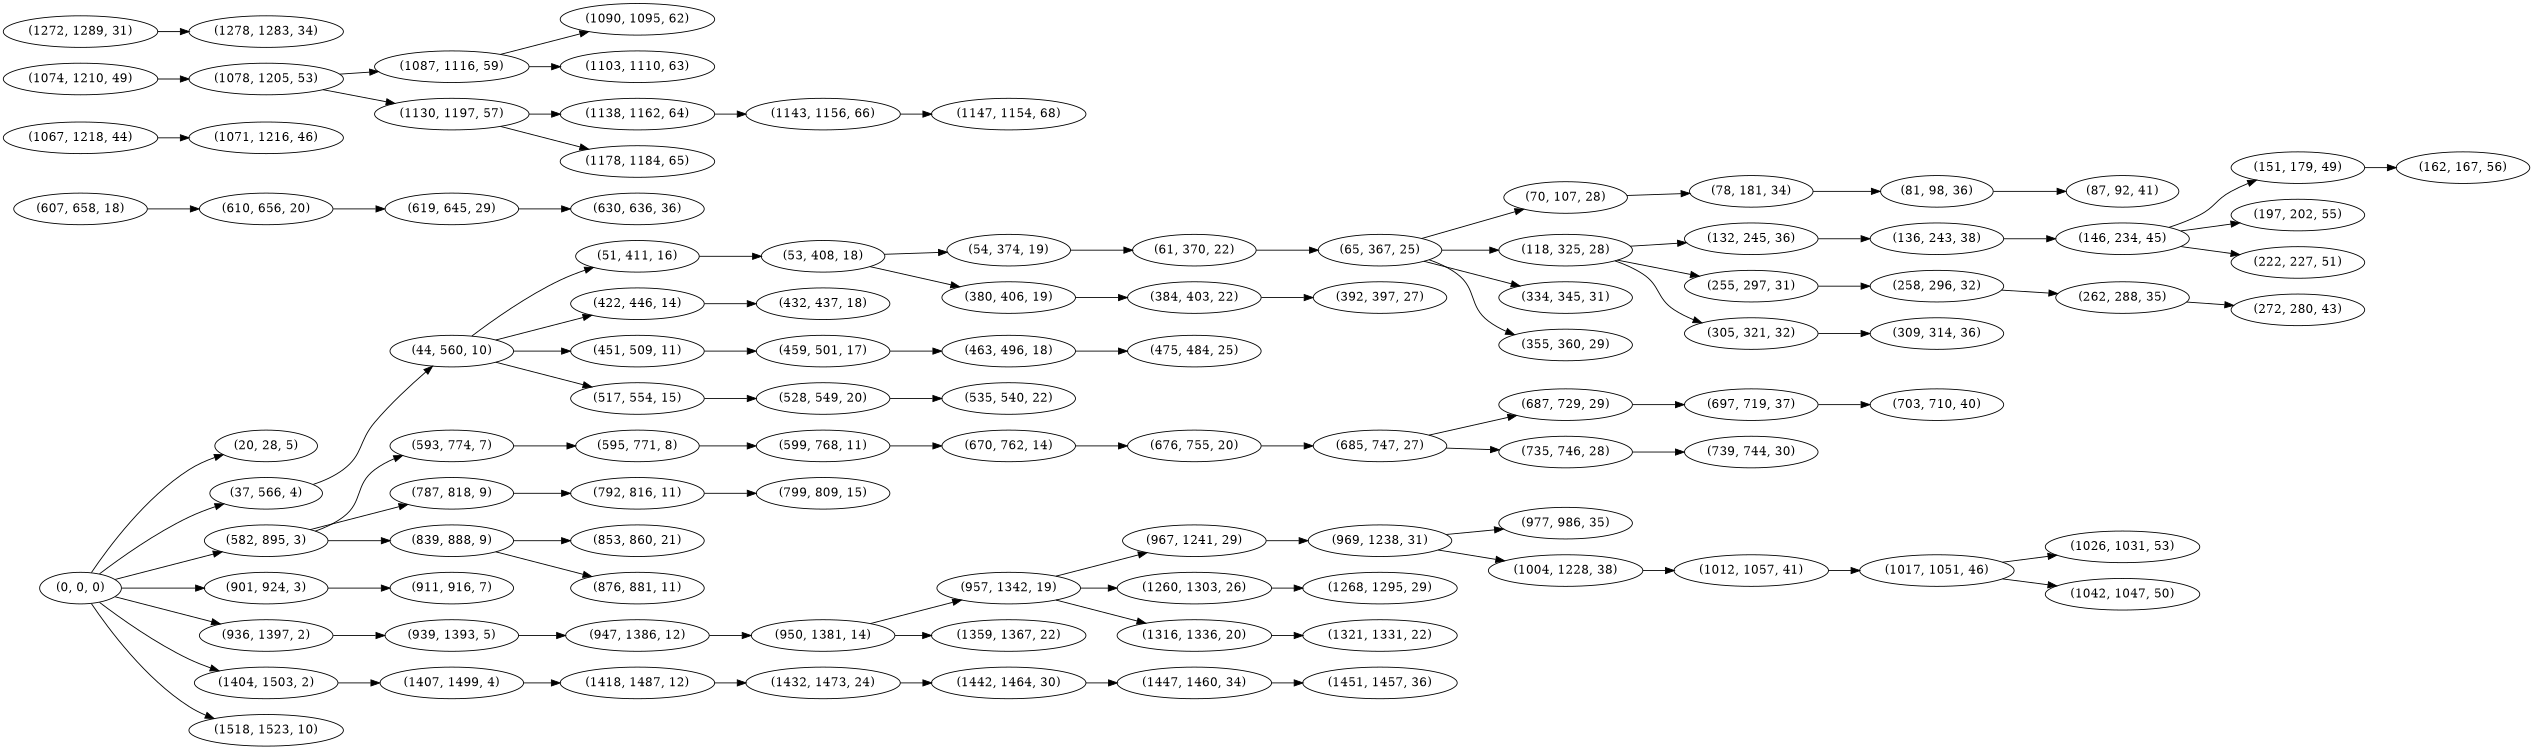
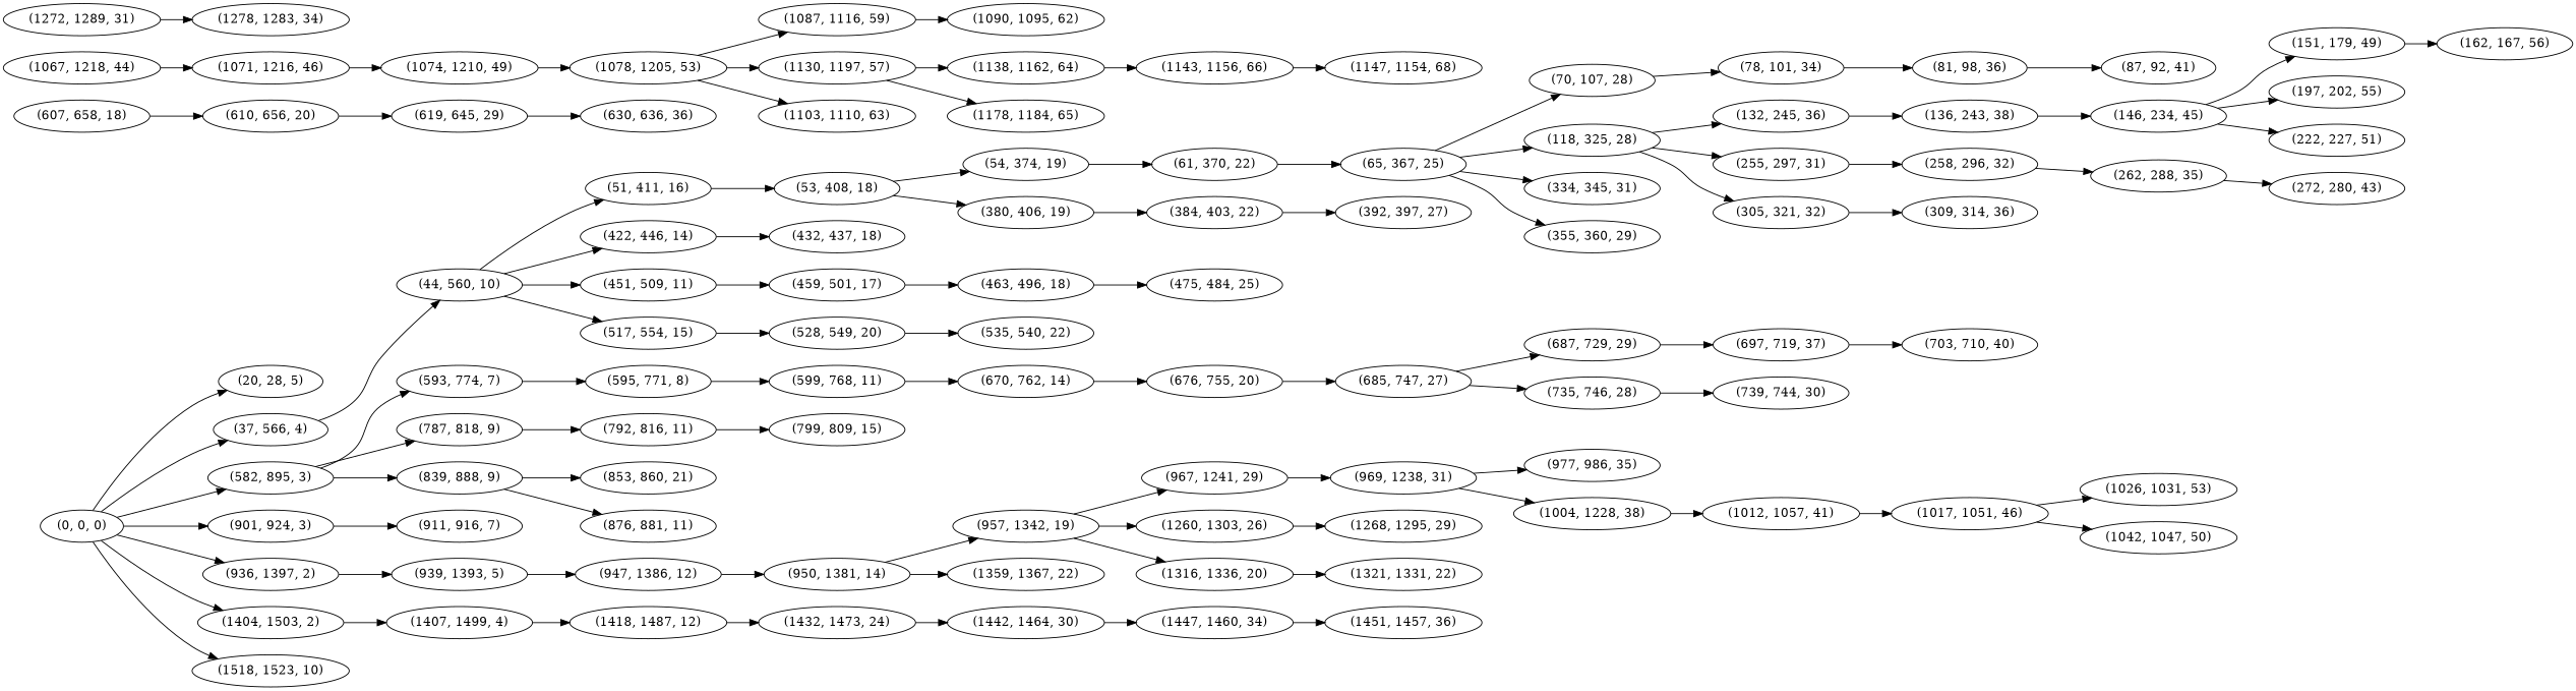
  digraph {
    rankdir=LR
    "(0, 0, 0)"
    "(20, 28, 5)"
    "(37, 566, 4)"
    "(582, 895, 3)"
    "(901, 924, 3)"
    "(936, 1397, 2)"
    "(1404, 1503, 2)"
    "(1518, 1523, 10)"
    "(44, 560, 10)"
    "(593, 774, 7)"
    "(787, 818, 9)"
    "(839, 888, 9)"
    "(911, 916, 7)"
    "(939, 1393, 5)"
    "(1407, 1499, 4)"
    "(51, 411, 16)"
    "(422, 446, 14)"
    "(451, 509, 11)"
    "(517, 554, 15)"
    "(53, 408, 18)"
    "(432, 437, 18)"
    "(459, 501, 17)"
    "(528, 549, 20)"
    "(54, 374, 19)"
    "(380, 406, 19)"
    "(61, 370, 22)"
    "(384, 403, 22)"
    "(65, 367, 25)"
    "(70, 107, 28)"
    "(118, 325, 28)"
    "(334, 345, 31)"
    "(355, 360, 29)"
-   "(78, 101, 34)" [label="(78, 181, 34)"]
+   "(78, 101, 34)"
    "(132, 245, 36)"
    "(255, 297, 31)"
    "(305, 321, 32)"
    "(81, 98, 36)"
    "(87, 92, 41)"
    "(136, 243, 38)"
    "(258, 296, 32)"
    "(309, 314, 36)"
    "(146, 234, 45)"
    "(151, 179, 49)"
    "(197, 202, 55)"
    "(222, 227, 51)"
    "(162, 167, 56)"
    "(262, 288, 35)"
    "(272, 280, 43)"
    "(392, 397, 27)"
    "(463, 496, 18)"
    "(475, 484, 25)"
    "(535, 540, 22)"
    "(595, 771, 8)"
    "(792, 816, 11)"
    "(853, 860, 21)"
    "(876, 881, 11)"
    "(599, 768, 11)"
    "(670, 762, 14)"
    "(607, 658, 18)"
    "(610, 656, 20)"
    "(676, 755, 20)"
    "(619, 645, 29)"
    "(630, 636, 36)"
    "(685, 747, 27)"
    "(687, 729, 29)"
    "(735, 746, 28)"
    "(697, 719, 37)"
    "(739, 744, 30)"
    "(703, 710, 40)"
    "(799, 809, 15)"
    "(947, 1386, 12)"
    "(950, 1381, 14)"
    "(957, 1342, 19)"
    "(1359, 1367, 22)"
    "(967, 1241, 29)"
    "(1260, 1303, 26)"
    "(1316, 1336, 20)"
    "(969, 1238, 31)"
    "(1268, 1295, 29)"
    "(1321, 1331, 22)"
    "(977, 986, 35)"
    "(1004, 1228, 38)"
    "(1012, 1057, 41)"
    "(1017, 1051, 46)"
    "(1026, 1031, 53)"
    "(1042, 1047, 50)"
    "(1067, 1218, 44)"
    "(1071, 1216, 46)"
    "(1074, 1210, 49)"
    "(1078, 1205, 53)"
    "(1087, 1116, 59)"
    "(1130, 1197, 57)"
    "(1090, 1095, 62)"
    "(1103, 1110, 63)"
    "(1138, 1162, 64)"
    "(1178, 1184, 65)"
    "(1143, 1156, 66)"
    "(1147, 1154, 68)"
    "(1272, 1289, 31)"
    "(1278, 1283, 34)"
    "(1418, 1487, 12)"
    "(1432, 1473, 24)"
    "(1442, 1464, 30)"
    "(1447, 1460, 34)"
    "(1451, 1457, 36)"
    "(0, 0, 0)" -> "(20, 28, 5)"
    "(0, 0, 0)" -> "(37, 566, 4)"
    "(0, 0, 0)" -> "(582, 895, 3)"
    "(0, 0, 0)" -> "(901, 924, 3)"
    "(0, 0, 0)" -> "(936, 1397, 2)"
    "(0, 0, 0)" -> "(1404, 1503, 2)"
    "(0, 0, 0)" -> "(1518, 1523, 10)"
    "(37, 566, 4)" -> "(44, 560, 10)"
    "(582, 895, 3)" -> "(593, 774, 7)"
    "(582, 895, 3)" -> "(787, 818, 9)"
    "(582, 895, 3)" -> "(839, 888, 9)"
    "(901, 924, 3)" -> "(911, 916, 7)"
    "(936, 1397, 2)" -> "(939, 1393, 5)"
    "(1404, 1503, 2)" -> "(1407, 1499, 4)"
    "(44, 560, 10)" -> "(51, 411, 16)"
    "(44, 560, 10)" -> "(422, 446, 14)"
    "(44, 560, 10)" -> "(451, 509, 11)"
    "(44, 560, 10)" -> "(517, 554, 15)"
    "(593, 774, 7)" -> "(595, 771, 8)"
    "(787, 818, 9)" -> "(792, 816, 11)"
    "(839, 888, 9)" -> "(853, 860, 21)"
    "(839, 888, 9)" -> "(876, 881, 11)"
    "(939, 1393, 5)" -> "(947, 1386, 12)"
    "(1407, 1499, 4)" -> "(1418, 1487, 12)"
    "(51, 411, 16)" -> "(53, 408, 18)"
    "(422, 446, 14)" -> "(432, 437, 18)"
    "(451, 509, 11)" -> "(459, 501, 17)"
    "(517, 554, 15)" -> "(528, 549, 20)"
    "(53, 408, 18)" -> "(54, 374, 19)"
    "(53, 408, 18)" -> "(380, 406, 19)"
    "(459, 501, 17)" -> "(463, 496, 18)"
    "(528, 549, 20)" -> "(535, 540, 22)"
    "(54, 374, 19)" -> "(61, 370, 22)"
    "(380, 406, 19)" -> "(384, 403, 22)"
    "(61, 370, 22)" -> "(65, 367, 25)"
    "(384, 403, 22)" -> "(392, 397, 27)"
    "(65, 367, 25)" -> "(70, 107, 28)"
    "(65, 367, 25)" -> "(118, 325, 28)"
    "(65, 367, 25)" -> "(334, 345, 31)"
    "(65, 367, 25)" -> "(355, 360, 29)"
    "(70, 107, 28)" -> "(78, 101, 34)"
    "(118, 325, 28)" -> "(132, 245, 36)"
    "(118, 325, 28)" -> "(255, 297, 31)"
    "(118, 325, 28)" -> "(305, 321, 32)"
    "(78, 101, 34)" -> "(81, 98, 36)"
    "(132, 245, 36)" -> "(136, 243, 38)"
    "(255, 297, 31)" -> "(258, 296, 32)"
    "(305, 321, 32)" -> "(309, 314, 36)"
    "(81, 98, 36)" -> "(87, 92, 41)"
    "(136, 243, 38)" -> "(146, 234, 45)"
    "(258, 296, 32)" -> "(262, 288, 35)"
    "(146, 234, 45)" -> "(151, 179, 49)"
    "(146, 234, 45)" -> "(197, 202, 55)"
    "(146, 234, 45)" -> "(222, 227, 51)"
    "(151, 179, 49)" -> "(162, 167, 56)"
    "(262, 288, 35)" -> "(272, 280, 43)"
    "(463, 496, 18)" -> "(475, 484, 25)"
    "(595, 771, 8)" -> "(599, 768, 11)"
    "(792, 816, 11)" -> "(799, 809, 15)"
    "(599, 768, 11)" -> "(670, 762, 14)"
    "(670, 762, 14)" -> "(676, 755, 20)"
    "(607, 658, 18)" -> "(610, 656, 20)"
    "(610, 656, 20)" -> "(619, 645, 29)"
    "(676, 755, 20)" -> "(685, 747, 27)"
    "(619, 645, 29)" -> "(630, 636, 36)"
    "(685, 747, 27)" -> "(687, 729, 29)"
    "(685, 747, 27)" -> "(735, 746, 28)"
    "(687, 729, 29)" -> "(697, 719, 37)"
    "(735, 746, 28)" -> "(739, 744, 30)"
    "(697, 719, 37)" -> "(703, 710, 40)"
    "(947, 1386, 12)" -> "(950, 1381, 14)"
    "(950, 1381, 14)" -> "(957, 1342, 19)"
    "(950, 1381, 14)" -> "(1359, 1367, 22)"
    "(957, 1342, 19)" -> "(967, 1241, 29)"
    "(957, 1342, 19)" -> "(1260, 1303, 26)"
    "(957, 1342, 19)" -> "(1316, 1336, 20)"
    "(967, 1241, 29)" -> "(969, 1238, 31)"
    "(1260, 1303, 26)" -> "(1268, 1295, 29)"
    "(1316, 1336, 20)" -> "(1321, 1331, 22)"
    "(969, 1238, 31)" -> "(977, 986, 35)"
    "(969, 1238, 31)" -> "(1004, 1228, 38)"
    "(1004, 1228, 38)" -> "(1012, 1057, 41)"
    "(1012, 1057, 41)" -> "(1017, 1051, 46)"
    "(1017, 1051, 46)" -> "(1026, 1031, 53)"
    "(1017, 1051, 46)" -> "(1042, 1047, 50)"
    "(1067, 1218, 44)" -> "(1071, 1216, 46)"
+   "(1071, 1216, 46)" -> "(1074, 1210, 49)"
    "(1074, 1210, 49)" -> "(1078, 1205, 53)"
    "(1078, 1205, 53)" -> "(1087, 1116, 59)"
    "(1078, 1205, 53)" -> "(1130, 1197, 57)"
    "(1087, 1116, 59)" -> "(1090, 1095, 62)"
-   "(1087, 1116, 59)" -> "(1103, 1110, 63)"
+   "(1078, 1205, 53)" -> "(1103, 1110, 63)"
    "(1130, 1197, 57)" -> "(1138, 1162, 64)"
    "(1130, 1197, 57)" -> "(1178, 1184, 65)"
    "(1138, 1162, 64)" -> "(1143, 1156, 66)"
    "(1143, 1156, 66)" -> "(1147, 1154, 68)"
    "(1272, 1289, 31)" -> "(1278, 1283, 34)"
    "(1418, 1487, 12)" -> "(1432, 1473, 24)"
    "(1432, 1473, 24)" -> "(1442, 1464, 30)"
    "(1442, 1464, 30)" -> "(1447, 1460, 34)"
    "(1447, 1460, 34)" -> "(1451, 1457, 36)"
  }
